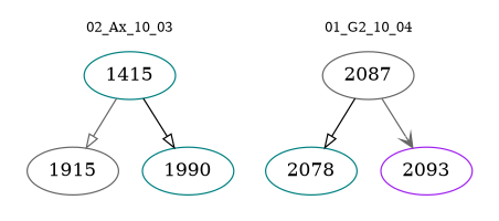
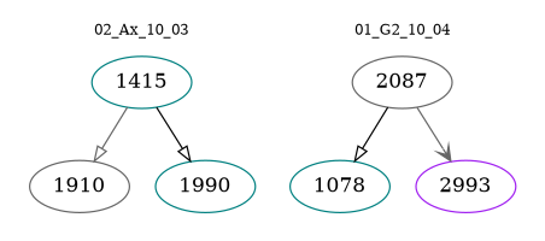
  digraph {
    node [color=teal]
    edge [arrowhead=onormal color=gray40]
    n1 [label=1415]
-   n2 [color=gray40 label=1915]
+   n2 [color=gray40 label=1910]
    n3 [label=1990]
    n4 [color=gray40 label=2087]
-   n5 [label=2078]
-   n6 [color=purple label=2093]
+   n5 [label=1078]
+   n6 [color=purple label=2993]
    subgraph cluster_1 {
      color=white
      fontsize=10
      label="02_Ax_10_03"
      n1
      n2
      n3
    }
    subgraph cluster_2 {
      color=white
      fontsize=10
      label="01_G2_10_04"
      n4
      n5
      n6
    }
    n1 -> n2
    n1 -> n3 [color=black]
    n4 -> n5 [color=black]
    n4 -> n6 [arrowhead=vee]
  }
